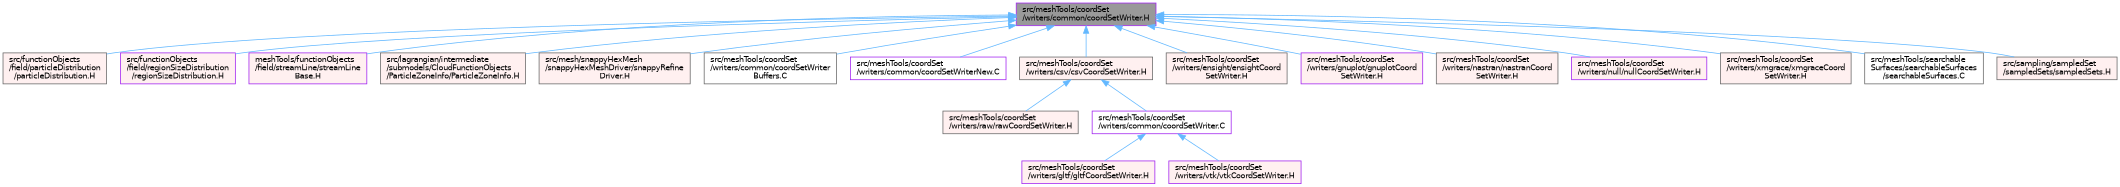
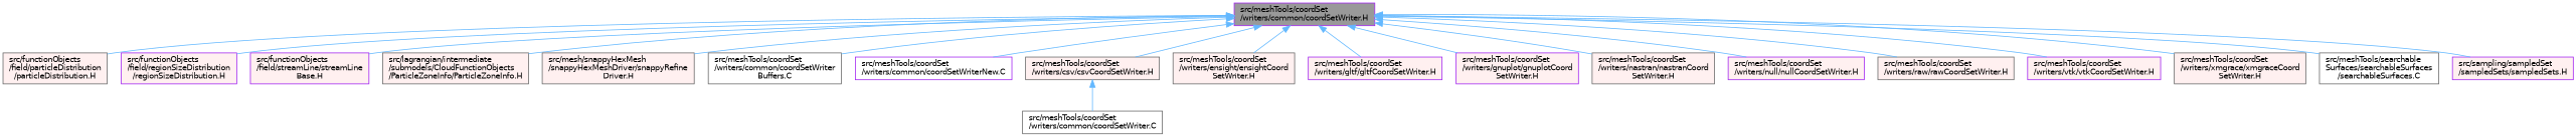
  digraph {
    node [color=gray40 fillcolor="#FFF0F0" fontname=Helvetica fontsize=10 shape=box style=filled]
    edge [color=steelblue1 dir=back fontname=Helvetica fontsize=10 labelfontname=Helvetica labelfontsize=10 style=solid]
    n1 [color=purple fillcolor=grey60 fontcolor=black height=0.2 label="src/meshTools/coordSet\l/writers/common/coordSetWriter.H" width=0.4]
    n2 [height=0.2 label="src/functionObjects\l/field/particleDistribution\l/particleDistribution.H" width=0.4]
    n3 [color=purple height=0.2 label="src/functionObjects\l/field/regionSizeDistribution\l/regionSizeDistribution.H" width=0.4]
-   n4 [color=purple height=0.2 label="meshTools/functionObjects\l/field/streamLine/streamLine\lBase.H" width=0.4]
+   n4 [color=purple height=0.2 label="src/functionObjects\l/field/streamLine/streamLine\lBase.H" width=0.4]
    n5 [height=0.2 label="src/lagrangian/intermediate\l/submodels/CloudFunctionObjects\l/ParticleZoneInfo/ParticleZoneInfo.H" width=0.4]
    n6 [height=0.2 label="src/mesh/snappyHexMesh\l/snappyHexMeshDriver/snappyRefine\lDriver.H" width=0.4]
    n7 [fillcolor=white height=0.2 label="src/meshTools/coordSet\l/writers/common/coordSetWriter\lBuffers.C" width=0.4]
    n8 [color=purple fillcolor=white height=0.2 label="src/meshTools/coordSet\l/writers/common/coordSetWriterNew.C" width=0.4]
    n9 [height=0.2 label="src/meshTools/coordSet\l/writers/csv/csvCoordSetWriter.H" width=0.4]
    n10 [height=0.2 label="src/meshTools/coordSet\l/writers/ensight/ensightCoord\lSetWriter.H" width=0.4]
    n11 [color=purple height=0.2 label="src/meshTools/coordSet\l/writers/gltf/gltfCoordSetWriter.H" width=0.4]
    n12 [color=purple height=0.2 label="src/meshTools/coordSet\l/writers/gnuplot/gnuplotCoord\lSetWriter.H" width=0.4]
    n13 [height=0.2 label="src/meshTools/coordSet\l/writers/nastran/nastranCoord\lSetWriter.H" width=0.4]
    n14 [color=purple height=0.2 label="src/meshTools/coordSet\l/writers/null/nullCoordSetWriter.H" width=0.4]
    n15 [height=0.2 label="src/meshTools/coordSet\l/writers/raw/rawCoordSetWriter.H" width=0.4]
    n16 [color=purple height=0.2 label="src/meshTools/coordSet\l/writers/vtk/vtkCoordSetWriter.H" width=0.4]
    n17 [height=0.2 label="src/meshTools/coordSet\l/writers/xmgrace/xmgraceCoord\lSetWriter.H" width=0.4]
    n18 [fillcolor=white height=0.2 label="src/meshTools/searchable\lSurfaces/searchableSurfaces\l/searchableSurfaces.C" width=0.4]
-   n19 [height=0.2 label="src/sampling/sampledSet\l/sampledSets/sampledSets.H" width=0.4]
-   n20 [color=purple fillcolor=white height=0.2 label="src/meshTools/coordSet\l/writers/common/coordSetWriter.C" width=0.4]
+   n19 [color=purple height=0.2 label="src/sampling/sampledSet\l/sampledSets/sampledSets.H" width=0.4]
+   n20 [fillcolor=white height=0.2 label="src/meshTools/coordSet\l/writers/common/coordSetWriter.C" width=0.4]
    n1 -> n2
    n1 -> n3
    n1 -> n4
    n1 -> n5
    n1 -> n6
    n1 -> n7
    n1 -> n8
    n1 -> n9
    n1 -> n10
-   n20 -> n11
+   n1 -> n11
    n1 -> n12
    n1 -> n13
    n1 -> n14
-   n9 -> n15
-   n20 -> n16
+   n1 -> n15
+   n1 -> n16
    n1 -> n17
    n1 -> n18
    n1 -> n19
    n9 -> n20
  }
